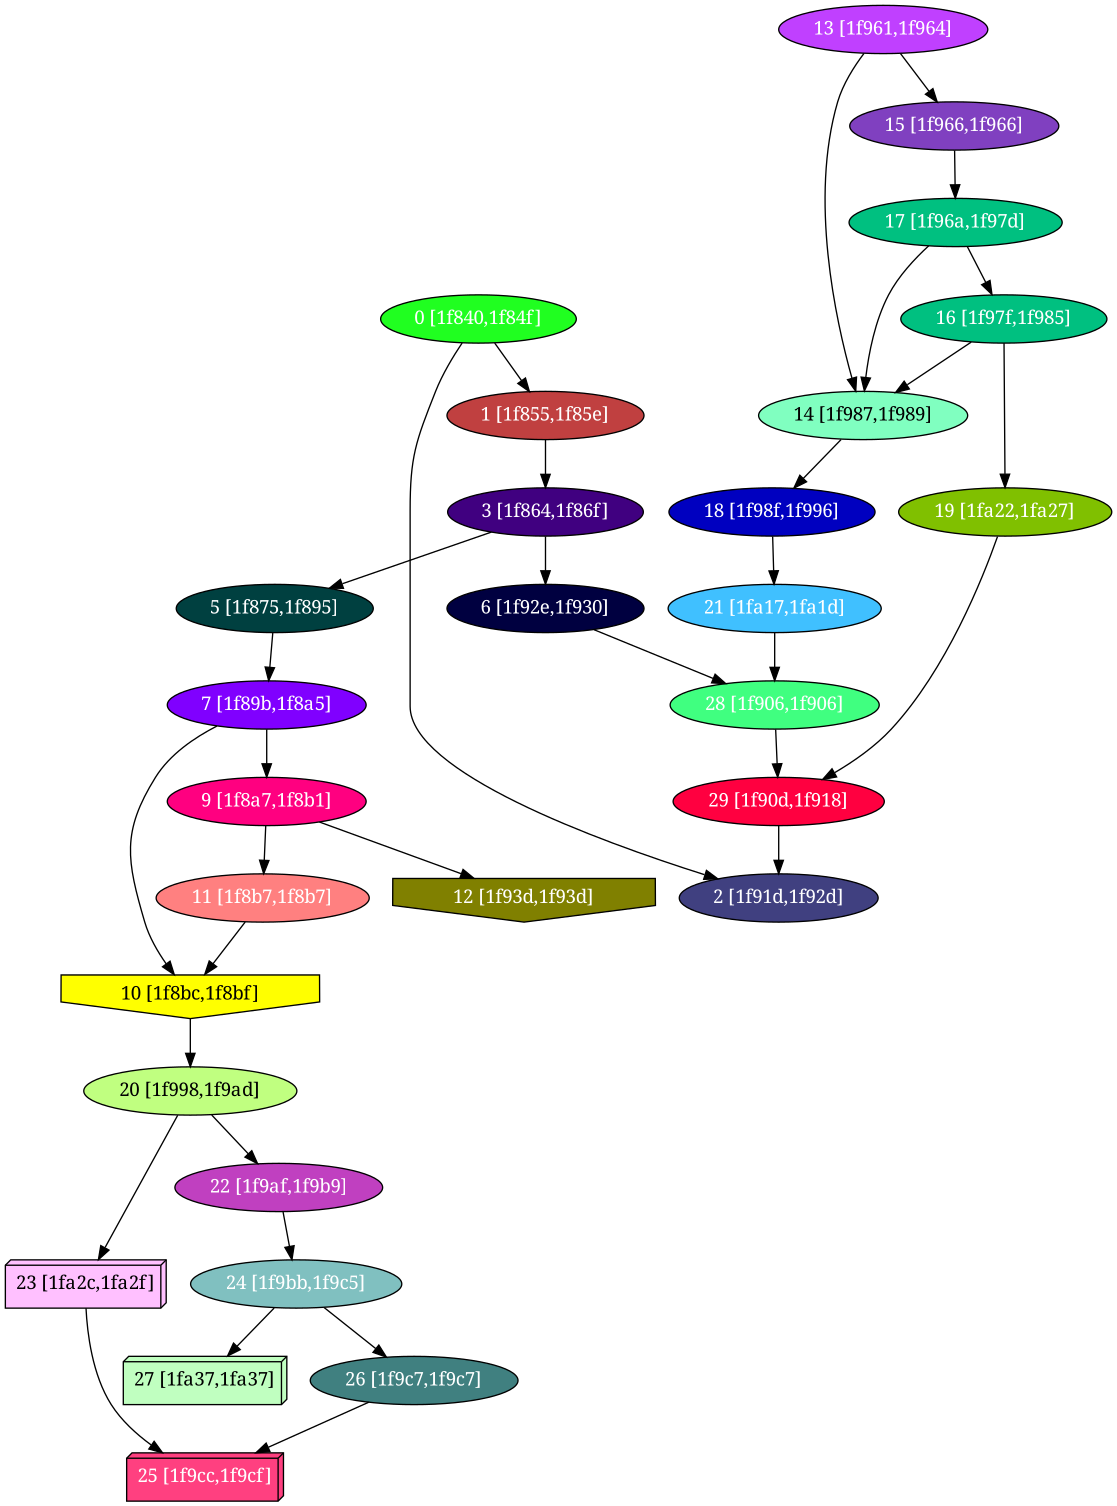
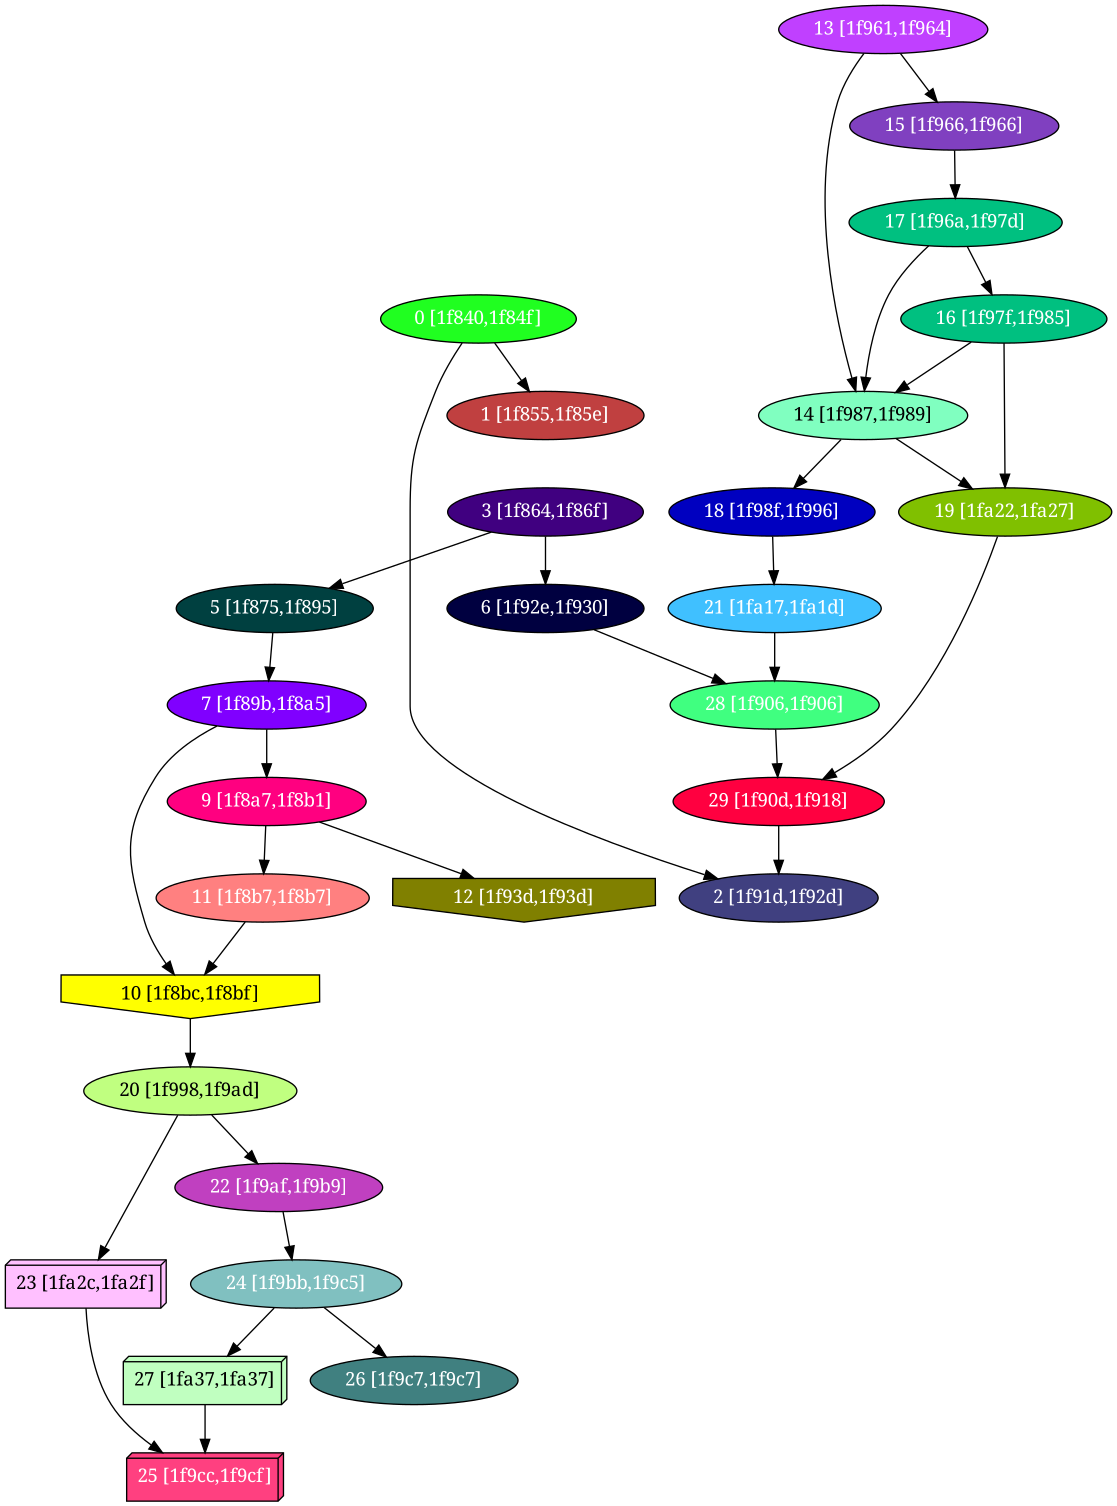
  digraph {
    fontname="Noto Serif"
    node [fillcolor="#00C080" fontcolor="#ffffff" fontname="Noto Serif" shape=oval style=filled]
    edge [fontname="Noto Serif"]
    n1 [fillcolor="#20FF20" label="0 [1f840,1f84f]"]
    n2 [fillcolor="#C04040" label="1 [1f855,1f85e]"]
    n3 [fillcolor="#404080" label="2 [1f91d,1f92d]"]
    n4 [fillcolor="#400080" label="3 [1f864,1f86f]"]
    n5 [fillcolor="#004040" label="5 [1f875,1f895]"]
    n6 [fillcolor="#000040" label="6 [1f92e,1f930]"]
    n7 [fillcolor="#8000FF" label="7 [1f89b,1f8a5]"]
    n8 [fillcolor="#40FF80" label="28 [1f906,1f906]"]
    n9 [fillcolor="#C040FF" label="13 [1f961,1f964]"]
    n10 [fillcolor="#80FFC0" fontcolor="#000000" label="14 [1f987,1f989]"]
    n11 [fillcolor="#8040C0" label="15 [1f966,1f966]"]
    n12 [fillcolor="#0000C0" label="18 [1f98f,1f996]"]
    n13 [fillcolor="#80C000" label="19 [1fa22,1fa27]"]
    n14 [fillcolor="#FF0080" label="9 [1f8a7,1f8b1]"]
    n15 [fillcolor="#FFFF00" fontcolor="#000000" label="10 [1f8bc,1f8bf]" shape=invhouse]
    n16 [fillcolor="#FF0040" label="29 [1f90d,1f918]"]
    n17 [fillcolor="#FF8080" label="11 [1f8b7,1f8b7]"]
    n18 [fillcolor="#808000" label="12 [1f93d,1f93d]" shape=invhouse]
    n19 [fillcolor="#C0FF80" fontcolor="#000000" label="20 [1f998,1f9ad]"]
    n20 [label="17 [1f96a,1f97d]"]
    n21 [fillcolor="#40C0FF" label="21 [1fa17,1fa1d]"]
    n22 [label="16 [1f97f,1f985]"]
    n23 [fillcolor="#C040C0" label="22 [1f9af,1f9b9]"]
    n24 [fillcolor="#FFC0FF" fontcolor="#000000" label="23 [1fa2c,1fa2f]" shape=box3d]
    n25 [fillcolor="#80C0C0" label="24 [1f9bb,1f9c5]"]
    n26 [fillcolor="#FF4080" label="25 [1f9cc,1f9cf]" shape=box3d]
    n27 [fillcolor="#408080" label="26 [1f9c7,1f9c7]"]
    n28 [fillcolor="#C0FFC0" fontcolor="#000000" label="27 [1fa37,1fa37]" shape=box3d]
    n1 -> n2
    n1 -> n3
-   n2 -> n4
    n4 -> n5
    n4 -> n6
    n5 -> n7
    n6 -> n8
    n7 -> n14
    n7 -> n15
    n8 -> n16
    n9 -> n10
    n9 -> n11
    n10 -> n12
+   n10 -> n13
    n11 -> n20
    n12 -> n21
    n13 -> n16
    n14 -> n17
    n14 -> n18
    n15 -> n19
    n16 -> n3
    n17 -> n15
    n19 -> n23
    n19 -> n24
    n20 -> n10
    n20 -> n22
    n21 -> n8
    n22 -> n10
    n22 -> n13
    n23 -> n25
    n24 -> n26
    n25 -> n27
    n25 -> n28
-   n27 -> n26
+   n28 -> n26
  }
